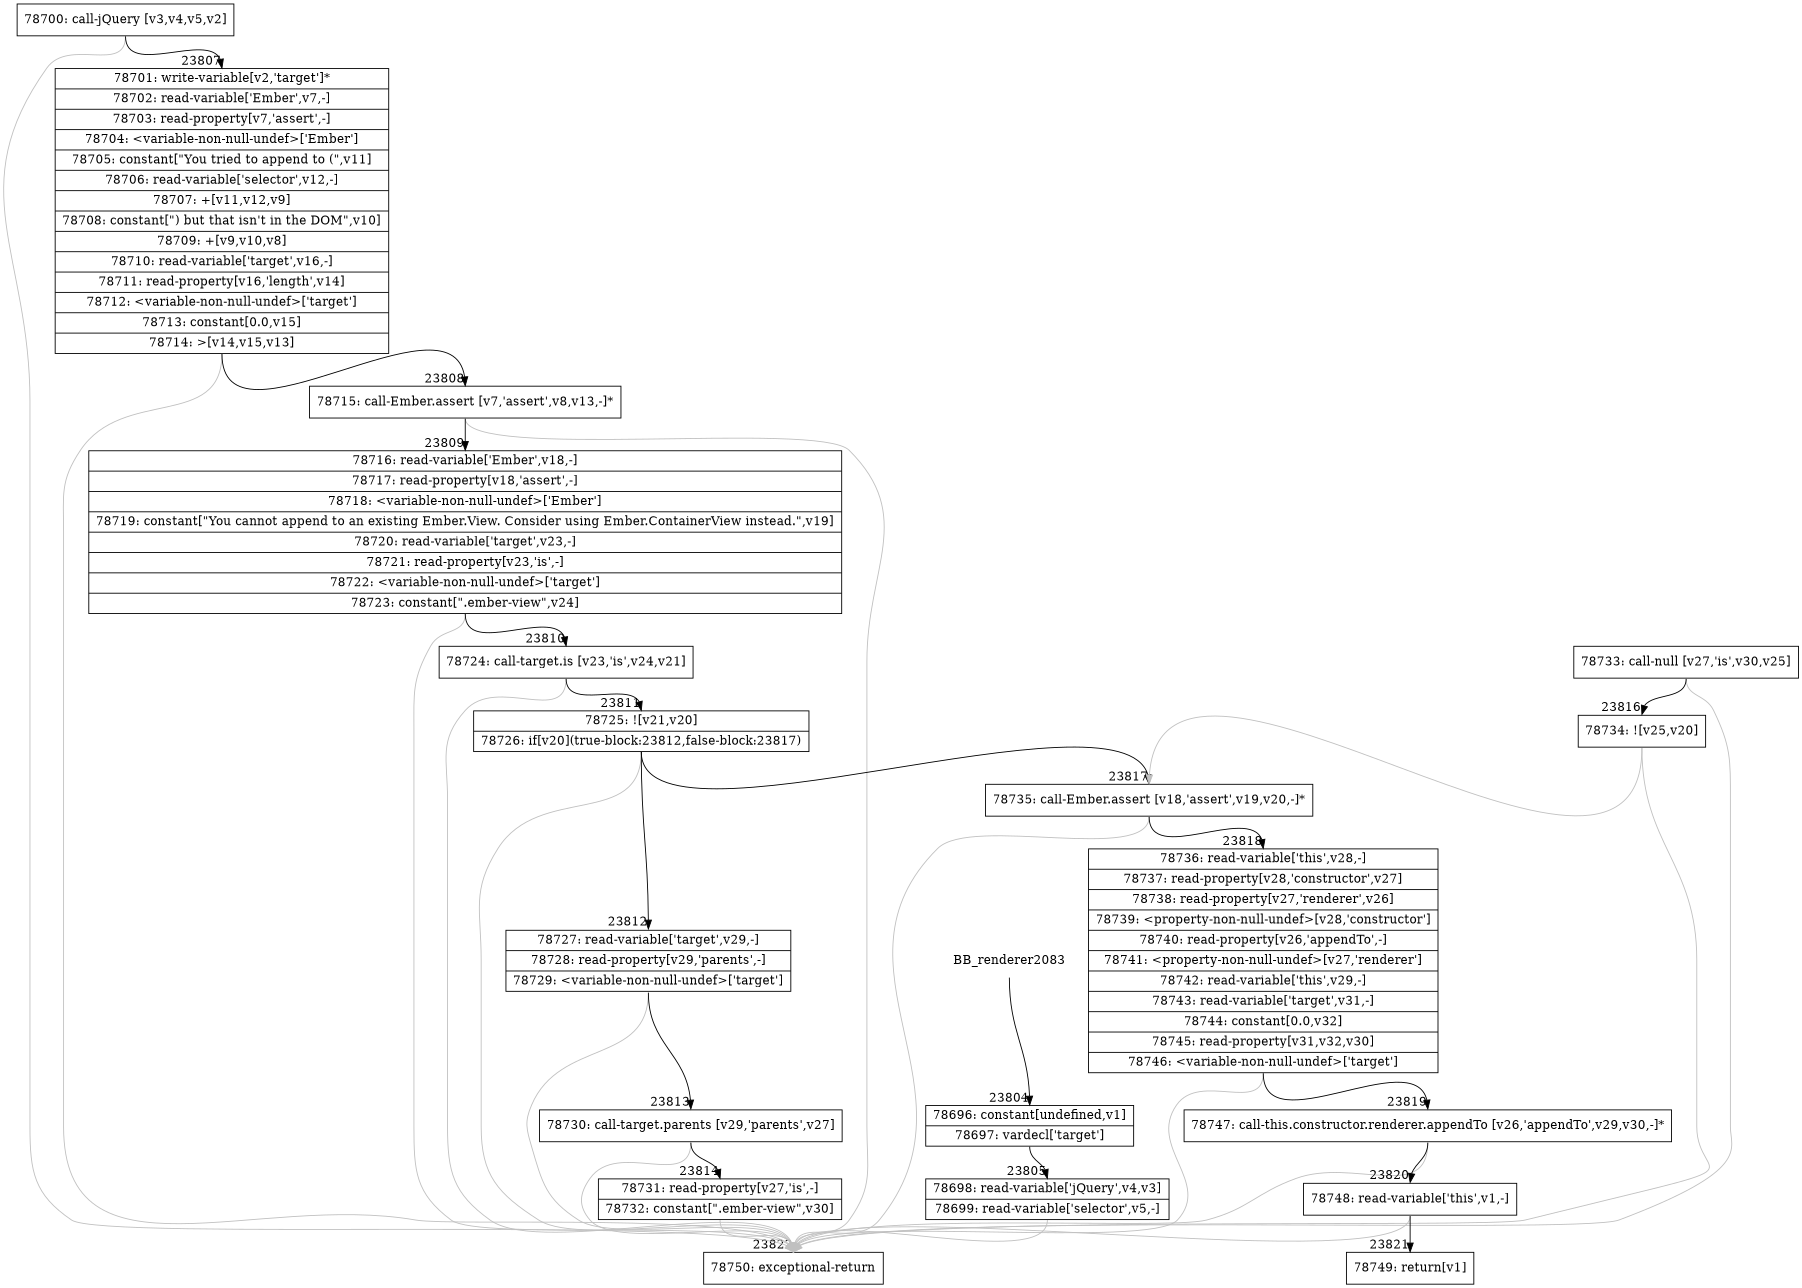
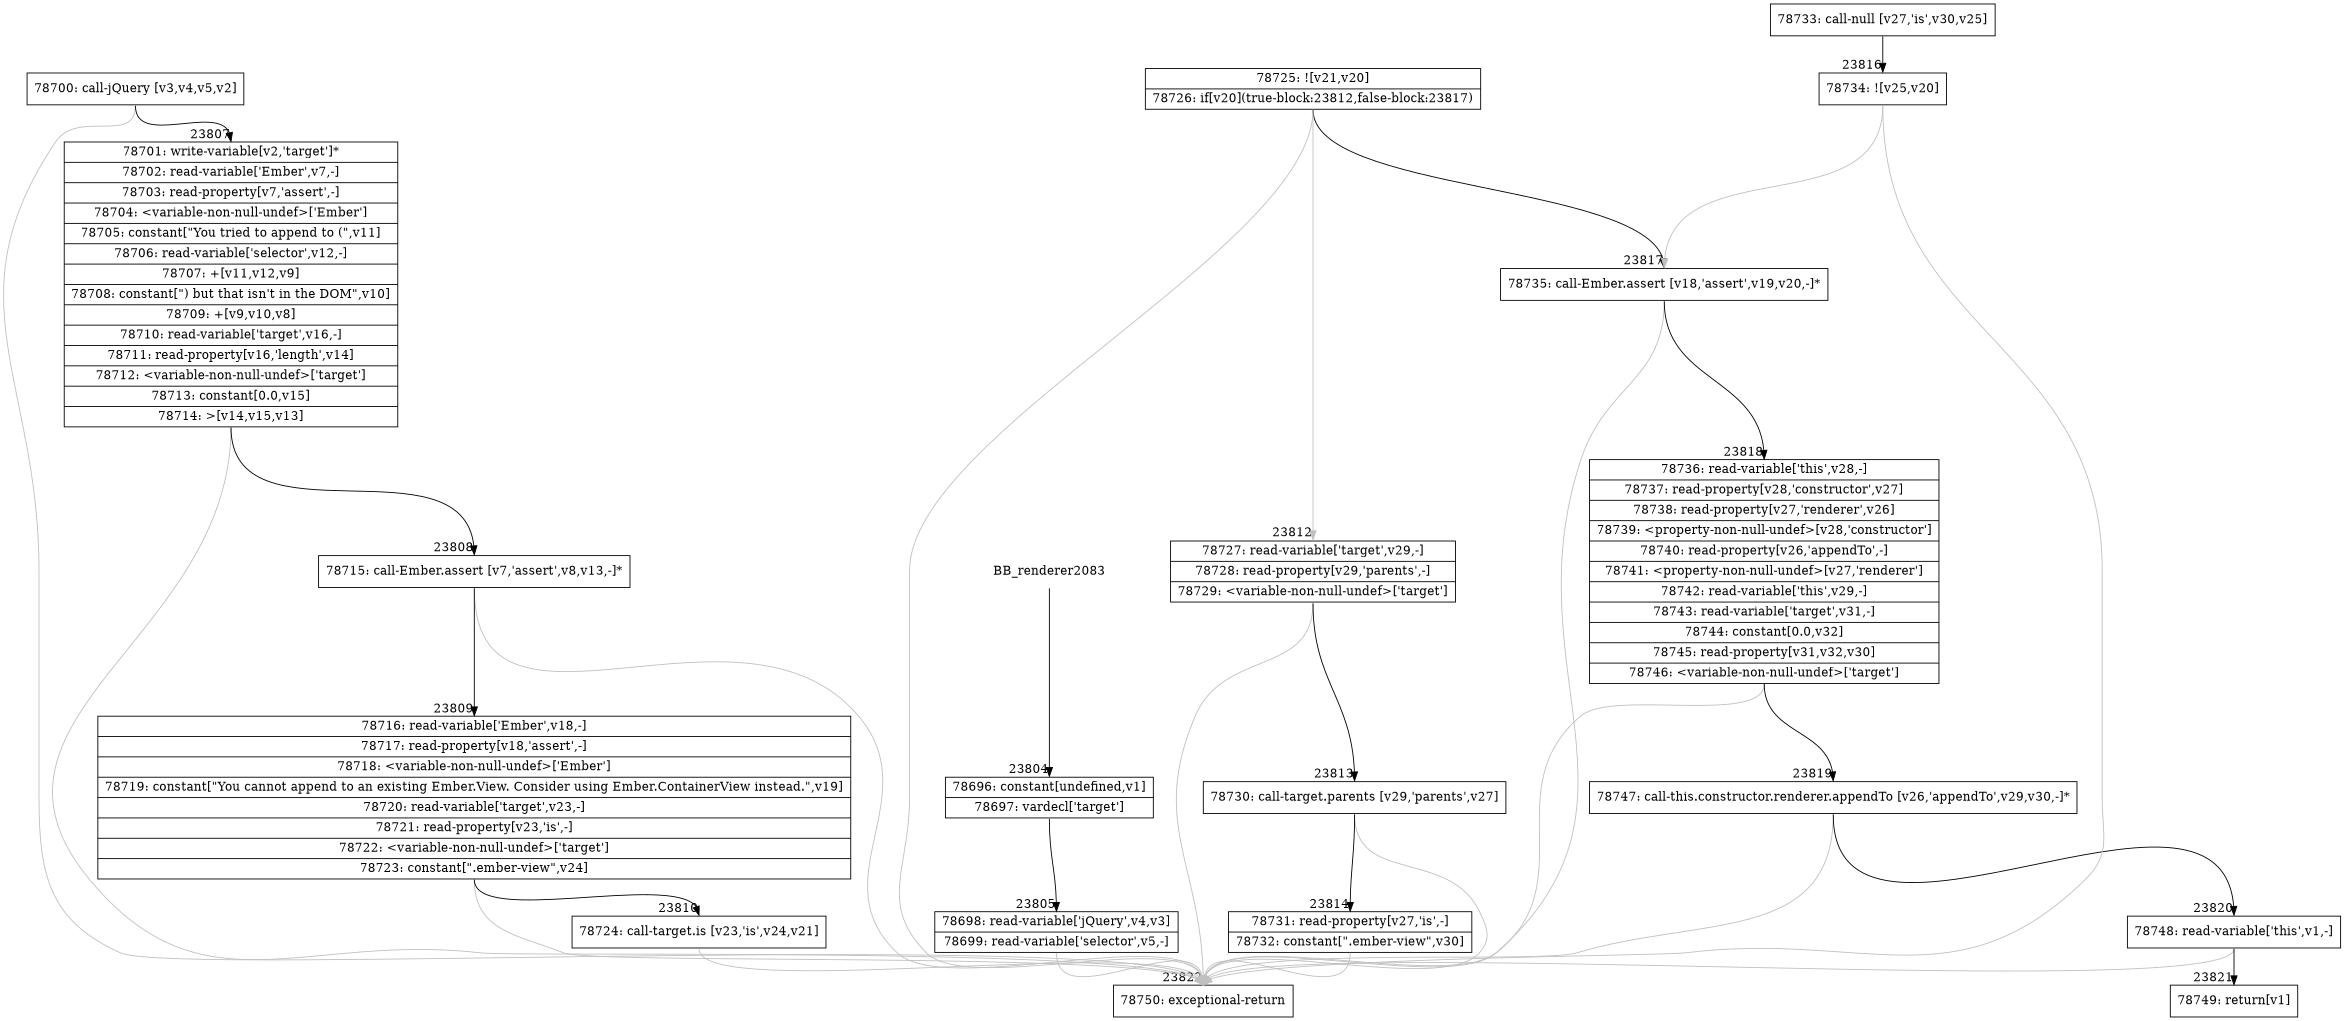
  digraph {
    rankdir=TD
    node [shape=record]
    edge [headport=n tailport=s color=gray]
    n1 [label=BB_renderer2083 shape=none]
    n2 [label="{78696: constant[undefined,v1]|78697: vardecl['target']}"]
    n3 [label="{78698: read-variable['jQuery',v4,v3]|78699: read-variable['selector',v5,-]}"]
    n4 [label="{78750: exceptional-return}"]
    n5 [label="{78700: call-jQuery [v3,v4,v5,v2]}"]
    n6 [label="{78701: write-variable[v2,'target']*|78702: read-variable['Ember',v7,-]|78703: read-property[v7,'assert',-]|78704: \<variable-non-null-undef\>['Ember']|78705: constant[\"You tried to append to (\",v11]|78706: read-variable['selector',v12,-]|78707: +[v11,v12,v9]|78708: constant[\") but that isn't in the DOM\",v10]|78709: +[v9,v10,v8]|78710: read-variable['target',v16,-]|78711: read-property[v16,'length',v14]|78712: \<variable-non-null-undef\>['target']|78713: constant[0.0,v15]|78714: \>[v14,v15,v13]}"]
    n7 [label="{78715: call-Ember.assert [v7,'assert',v8,v13,-]*}"]
    n8 [label="{78716: read-variable['Ember',v18,-]|78717: read-property[v18,'assert',-]|78718: \<variable-non-null-undef\>['Ember']|78719: constant[\"You cannot append to an existing Ember.View. Consider using Ember.ContainerView instead.\",v19]|78720: read-variable['target',v23,-]|78721: read-property[v23,'is',-]|78722: \<variable-non-null-undef\>['target']|78723: constant[\".ember-view\",v24]}"]
    n9 [label="{78724: call-target.is [v23,'is',v24,v21]}"]
    n10 [label="{78725: ![v21,v20]|78726: if[v20](true-block:23812,false-block:23817)}"]
    n11 [label="{78735: call-Ember.assert [v18,'assert',v19,v20,-]*}"]
    n12 [label="{78727: read-variable['target',v29,-]|78728: read-property[v29,'parents',-]|78729: \<variable-non-null-undef\>['target']}"]
    n13 [label="{78736: read-variable['this',v28,-]|78737: read-property[v28,'constructor',v27]|78738: read-property[v27,'renderer',v26]|78739: \<property-non-null-undef\>[v28,'constructor']|78740: read-property[v26,'appendTo',-]|78741: \<property-non-null-undef\>[v27,'renderer']|78742: read-variable['this',v29,-]|78743: read-variable['target',v31,-]|78744: constant[0.0,v32]|78745: read-property[v31,v32,v30]|78746: \<variable-non-null-undef\>['target']}"]
    n14 [label="{78730: call-target.parents [v29,'parents',v27]}"]
    n15 [label="{78747: call-this.constructor.renderer.appendTo [v26,'appendTo',v29,v30,-]*}"]
    n16 [label="{78731: read-property[v27,'is',-]|78732: constant[\".ember-view\",v30]}"]
    n17 [label="{78733: call-null [v27,'is',v30,v25]}"]
    n18 [label="{78734: ![v25,v20]}"]
    n19 [label="{78748: read-variable['this',v1,-]}"]
    n20 [label="{78749: return[v1]}"]
    n1 -> n2 [headlabel="    23804" color=""]
    n2 -> n3 [headlabel="      23805" color=""]
    n3 -> n4 [headlabel="      23822"]
    n5 -> n4
    n5 -> n6 [headlabel="      23807" color=""]
    n6 -> n4
    n6 -> n7 [headlabel="      23808" color=""]
    n7 -> n4
    n7 -> n8 [headlabel="      23809" color=""]
    n8 -> n4
    n8 -> n9 [headlabel="      23810" color=""]
    n9 -> n4
-   n9 -> n10 [headlabel="      23811" color=""]
    n10 -> n4
    n10 -> n11 [headlabel="      23817" color=""]
-   n10 -> n12 [headlabel="      23812" color=""]
+   n10 -> n12 [headlabel="      23812"]
    n11 -> n4
    n11 -> n13 [headlabel="      23818" color=""]
    n12 -> n4
    n12 -> n14 [headlabel="      23813" color=""]
    n13 -> n4
    n13 -> n15 [headlabel="      23819" color=""]
    n14 -> n4
    n14 -> n16 [headlabel="      23814" color=""]
    n15 -> n4
    n15 -> n19 [headlabel="      23820" color=""]
    n16 -> n4
-   n17 -> n4
    n17 -> n18 [headlabel="      23816" color=""]
    n18 -> n4
    n18 -> n11
    n19 -> n4
    n19 -> n20 [headlabel="      23821" color=""]
  }
